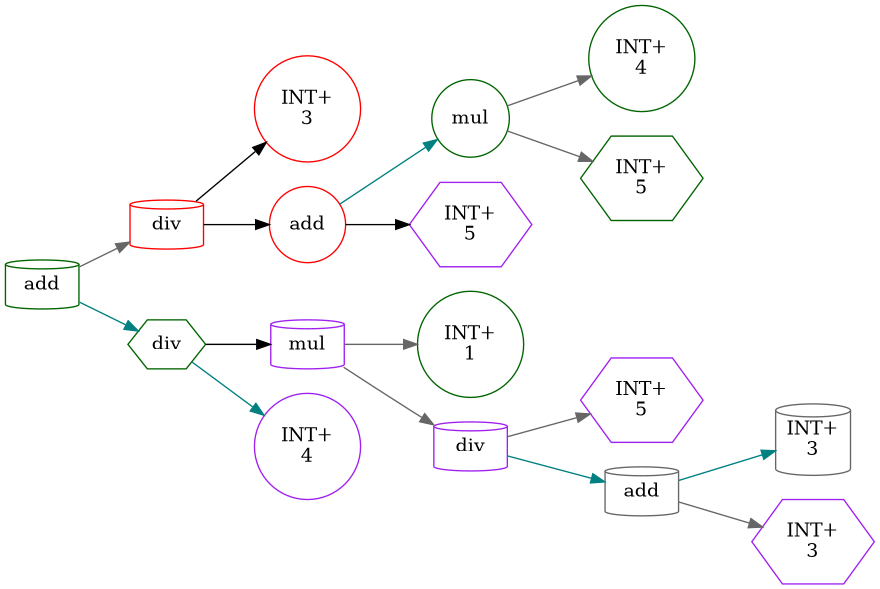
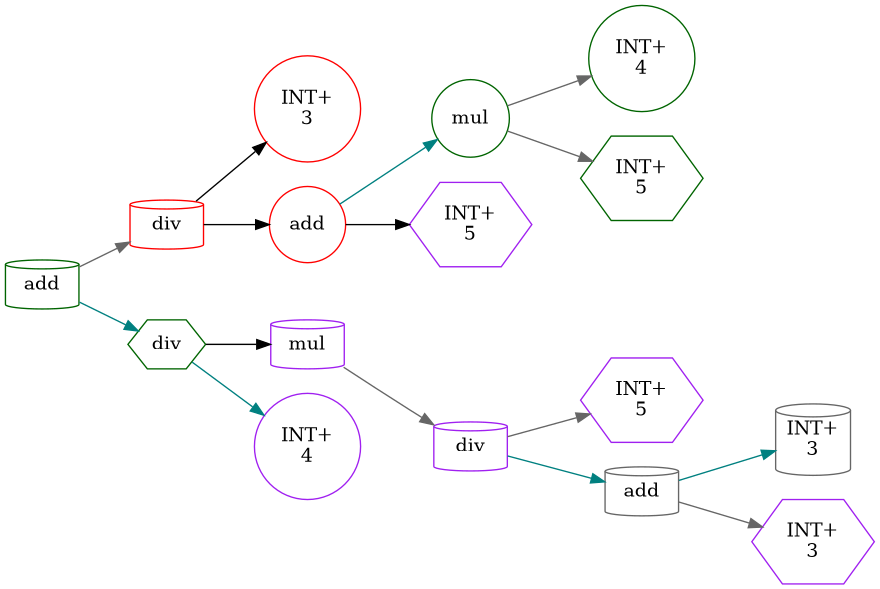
  digraph {
    rankdir=LR
    node [shape=cylinder color=darkgreen]
    edge [color=gray40]
    n1 [label=add]
    n2 [label=div color=red]
    n3 [label=div shape=hexagon]
    n4 [label="INT+\n3" shape=circle color=red]
    n5 [label=add shape=circle color=red]
    n6 [label=mul shape=circle]
    n7 [label="INT+\n5" shape=hexagon color=purple]
    n8 [label="INT+\n4" shape=circle]
    n9 [label="INT+\n5" shape=hexagon]
    n10 [label=mul color=purple]
    n11 [label="INT+\n4" shape=circle color=purple]
-   n12 [label="INT+\n1" shape=circle]
    n13 [label=div color=purple]
    n14 [label="INT+\n5" shape=hexagon color=purple]
    n15 [label=add color=gray40]
    n16 [label="INT+\n3" color=gray40]
    n17 [label="INT+\n3" shape=hexagon color=purple]
    n1 -> n2
    n1 -> n3 [color=teal]
    n2 -> n4 [color=black]
    n2 -> n5 [color=black]
    n3 -> n10 [color=black]
    n3 -> n11 [color=teal]
    n5 -> n6 [color=teal]
    n5 -> n7 [color=black]
    n6 -> n8
    n6 -> n9
-   n10 -> n12
    n10 -> n13
    n13 -> n14
    n13 -> n15 [color=teal]
    n15 -> n16 [color=teal]
    n15 -> n17
  }
